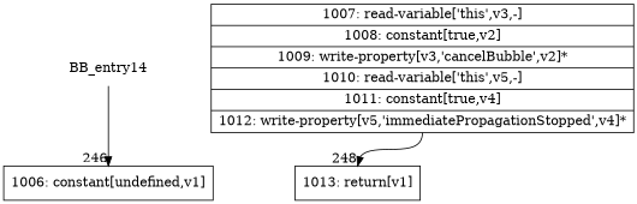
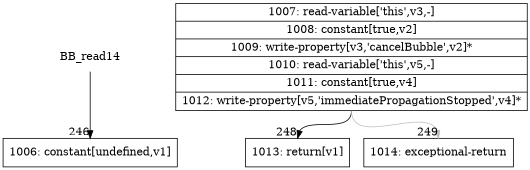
  digraph {
    rankdir=TD
    node [shape=record]
    edge [headport=n tailport=s]
-   BB_entry14 [shape=none]
+   BB_entry14 [shape=none label=BB_read14]
    n2 [label="{1006: constant[undefined,v1]}"]
    n3 [label="{1007: read-variable['this',v3,-]|1008: constant[true,v2]|1009: write-property[v3,'cancelBubble',v2]*|1010: read-variable['this',v5,-]|1011: constant[true,v4]|1012: write-property[v5,'immediatePropagationStopped',v4]*}"]
    n4 [label="{1013: return[v1]}"]
+   n5 [label="{1014: exceptional-return}"]
    BB_entry14 -> n2 [headlabel="    246"]
    n3 -> n4 [headlabel="      248"]
+   n3 -> n5 [color=gray headlabel="      249"]
  }
